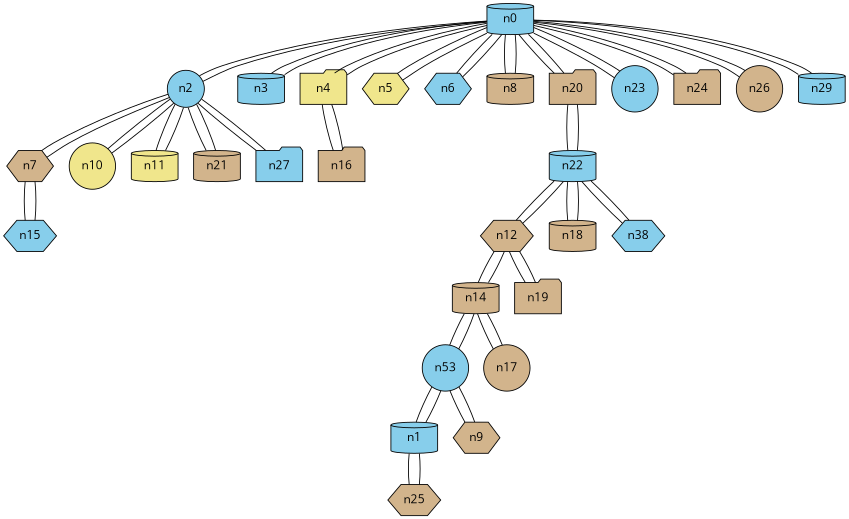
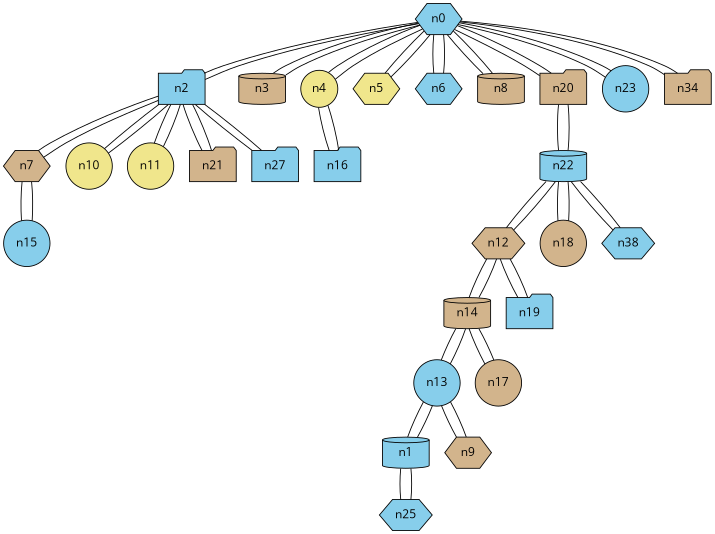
  graph {
    fontname="Open Sans"
    node [fillcolor=tan fontname="Open Sans" shape=hexagon style=filled]
    edge [fontname="Open Sans"]
-   n0 [fillcolor=skyblue shape=cylinder]
-   n2 [fillcolor=skyblue shape=circle]
-   n3 [fillcolor=skyblue shape=cylinder]
-   n4 [fillcolor=khaki shape=folder]
+   n0 [fillcolor=skyblue]
+   n2 [fillcolor=skyblue shape=folder]
+   n3 [shape=cylinder]
+   n4 [fillcolor=khaki shape=circle]
    n5 [fillcolor=khaki]
    n6 [fillcolor=skyblue]
    n8 [shape=cylinder]
    n20 [shape=folder]
    n23 [fillcolor=skyblue shape=circle]
-   n24 [shape=folder]
-   n26 [shape=circle]
-   n29 [fillcolor=skyblue shape=cylinder]
+   n24 [shape=folder label=n34]
    n7
    n10 [fillcolor=khaki shape=circle]
-   n11 [fillcolor=khaki shape=cylinder]
-   n21 [shape=cylinder]
+   n11 [fillcolor=khaki shape=circle]
+   n21 [shape=folder]
    n27 [fillcolor=skyblue shape=folder]
-   n16 [shape=folder]
+   n16 [fillcolor=skyblue shape=folder]
    n22 [fillcolor=skyblue shape=cylinder]
    n1 [fillcolor=skyblue shape=cylinder]
-   n13 [fillcolor=skyblue shape=circle label=n53]
-   n25
+   n13 [fillcolor=skyblue shape=circle]
+   n25 [fillcolor=skyblue]
    n9
    n14 [shape=cylinder]
-   n15 [fillcolor=skyblue]
+   n15 [fillcolor=skyblue shape=circle]
    n12
-   n19 [shape=folder]
+   n19 [fillcolor=skyblue shape=folder]
    n17 [shape=circle]
-   n18 [shape=cylinder]
+   n18 [shape=circle]
    n28 [fillcolor=skyblue label=n38]
    n0 -- n2
    n0 -- n3
    n0 -- n4
    n0 -- n5
    n0 -- n6
    n0 -- n8
    n0 -- n20
    n0 -- n23
    n0 -- n24
-   n0 -- n26
-   n0 -- n29
    n2 -- n0
    n2 -- n7
    n2 -- n10
    n2 -- n11
    n2 -- n21
    n2 -- n27
    n3 -- n0
    n4 -- n0
    n4 -- n16
    n5 -- n0
    n6 -- n0
    n8 -- n0
    n20 -- n0
    n20 -- n22
    n23 -- n0
    n24 -- n0
-   n26 -- n0
-   n29 -- n0
    n7 -- n2
    n7 -- n15
    n10 -- n2
    n11 -- n2
    n21 -- n2
    n27 -- n2
    n16 -- n4
    n22 -- n20
    n22 -- n12
    n22 -- n18
    n22 -- n28
    n1 -- n13
    n1 -- n25
    n13 -- n1
    n13 -- n9
    n13 -- n14
    n25 -- n1
    n9 -- n13
    n14 -- n13
    n14 -- n12
    n14 -- n17
    n15 -- n7
    n12 -- n22
    n12 -- n14
    n12 -- n19
    n19 -- n12
    n17 -- n14
    n18 -- n22
    n28 -- n22
  }
